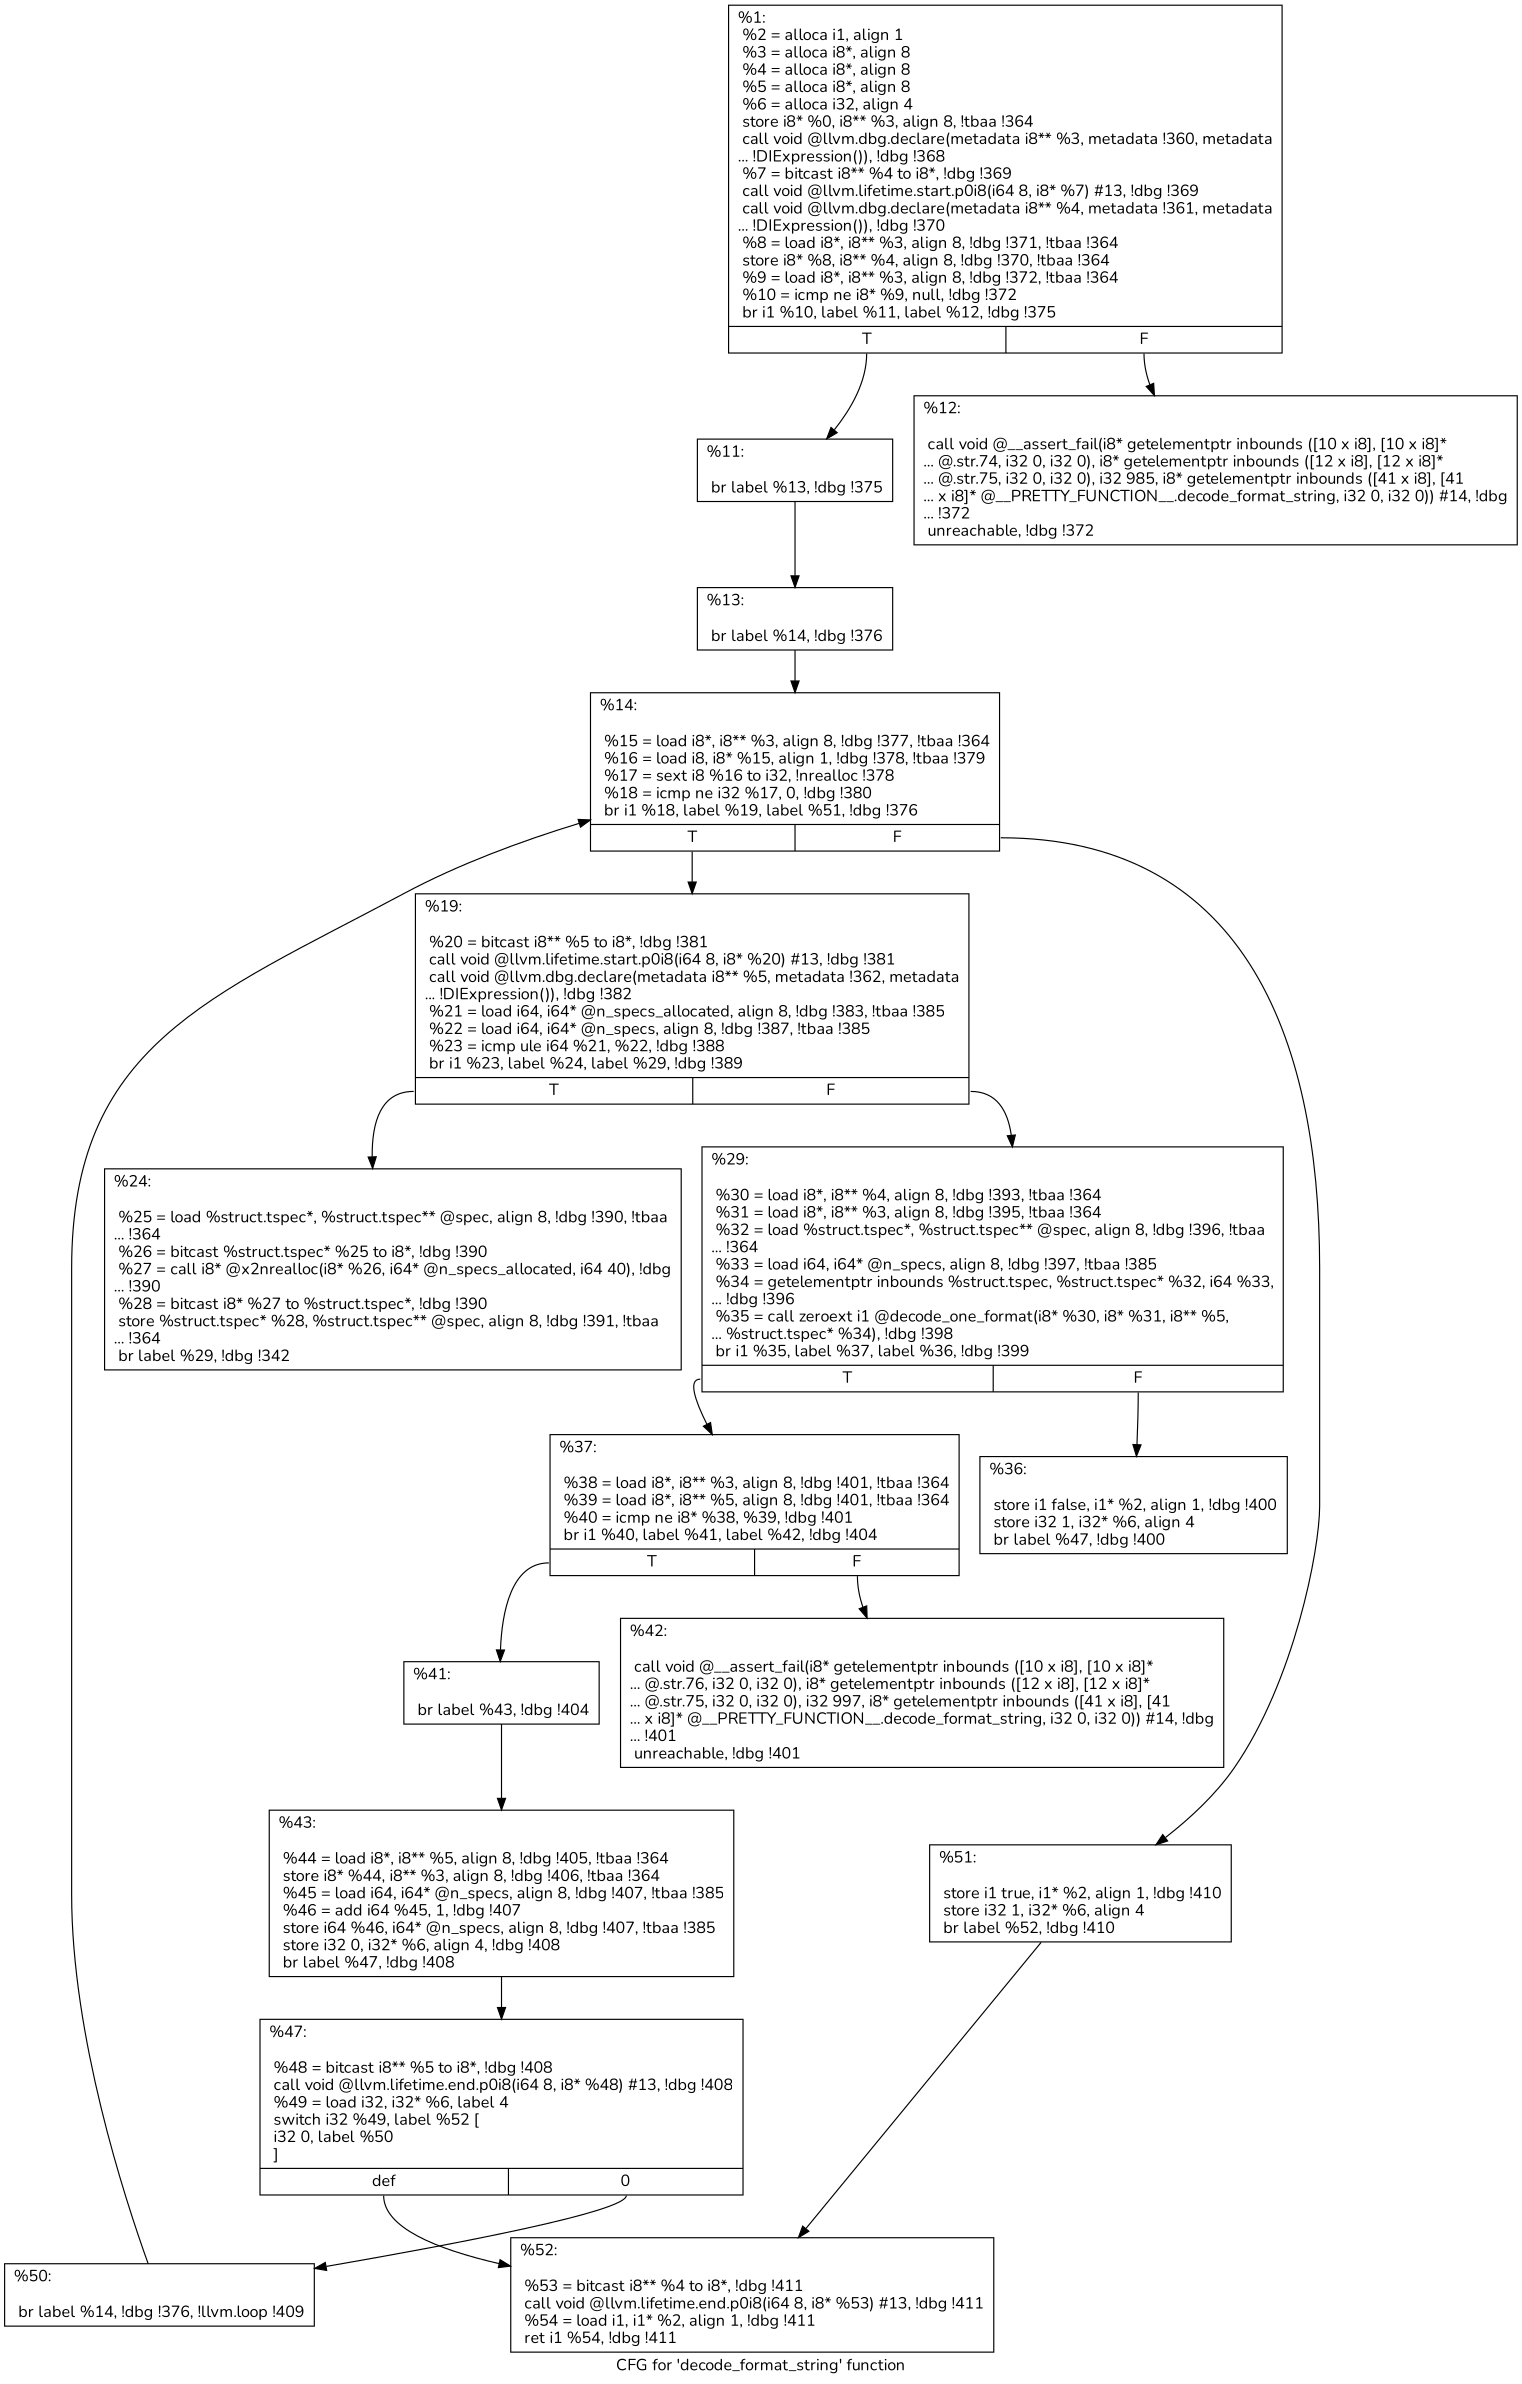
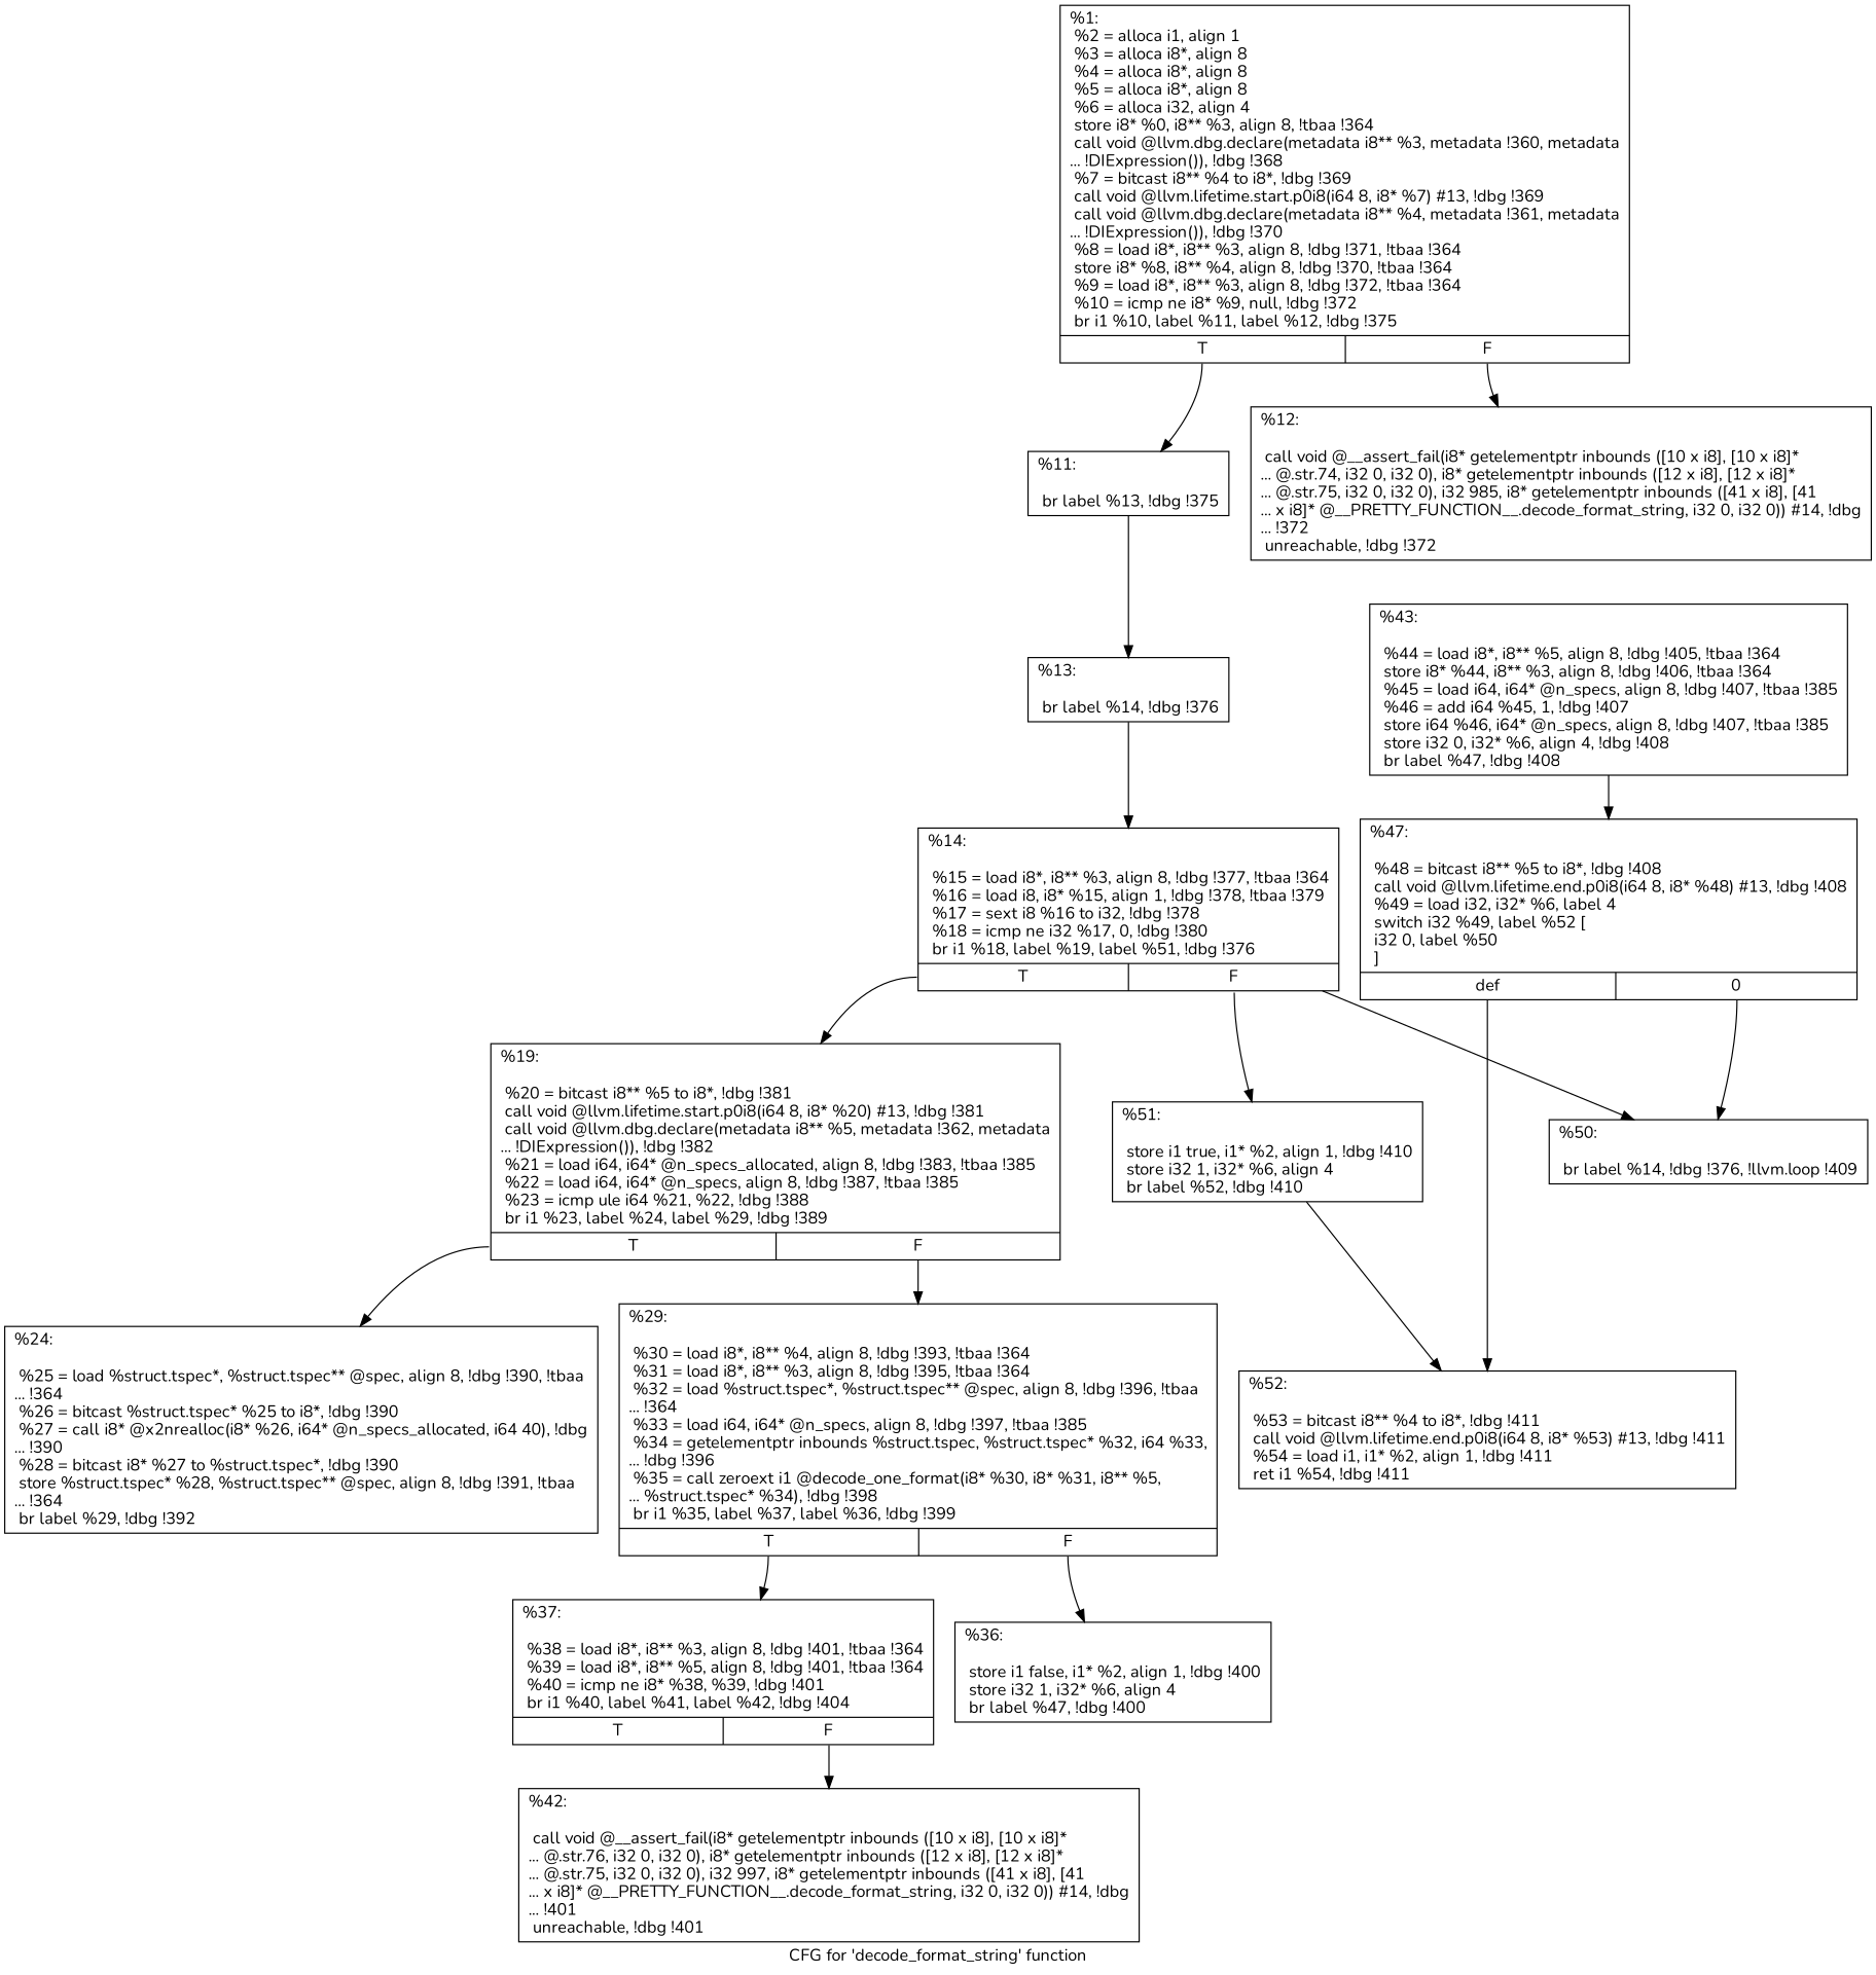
  digraph {
    fontname=Nunito
    label="CFG for 'decode_format_string' function"
    node [fontname=Nunito shape=record]
    edge [fontname=Nunito]
    n1 [label="{%1:\l  %2 = alloca i1, align 1\l  %3 = alloca i8*, align 8\l  %4 = alloca i8*, align 8\l  %5 = alloca i8*, align 8\l  %6 = alloca i32, align 4\l  store i8* %0, i8** %3, align 8, !tbaa !364\l  call void @llvm.dbg.declare(metadata i8** %3, metadata !360, metadata\l... !DIExpression()), !dbg !368\l  %7 = bitcast i8** %4 to i8*, !dbg !369\l  call void @llvm.lifetime.start.p0i8(i64 8, i8* %7) #13, !dbg !369\l  call void @llvm.dbg.declare(metadata i8** %4, metadata !361, metadata\l... !DIExpression()), !dbg !370\l  %8 = load i8*, i8** %3, align 8, !dbg !371, !tbaa !364\l  store i8* %8, i8** %4, align 8, !dbg !370, !tbaa !364\l  %9 = load i8*, i8** %3, align 8, !dbg !372, !tbaa !364\l  %10 = icmp ne i8* %9, null, !dbg !372\l  br i1 %10, label %11, label %12, !dbg !375\l|{<s0>T|<s1>F}}"]
    n2 [label="{%11:\l\l  br label %13, !dbg !375\l}"]
    n3 [label="{%12:\l\l  call void @__assert_fail(i8* getelementptr inbounds ([10 x i8], [10 x i8]*\l... @.str.74, i32 0, i32 0), i8* getelementptr inbounds ([12 x i8], [12 x i8]*\l... @.str.75, i32 0, i32 0), i32 985, i8* getelementptr inbounds ([41 x i8], [41\l... x i8]* @__PRETTY_FUNCTION__.decode_format_string, i32 0, i32 0)) #14, !dbg\l... !372\l  unreachable, !dbg !372\l}"]
    n4 [label="{%13:\l\l  br label %14, !dbg !376\l}"]
-   n5 [label="{%14:\l\l  %15 = load i8*, i8** %3, align 8, !dbg !377, !tbaa !364\l  %16 = load i8, i8* %15, align 1, !dbg !378, !tbaa !379\l  %17 = sext i8 %16 to i32, !nrealloc !378\l  %18 = icmp ne i32 %17, 0, !dbg !380\l  br i1 %18, label %19, label %51, !dbg !376\l|{<s0>T|<s1>F}}"]
+   n5 [label="{%14:\l\l  %15 = load i8*, i8** %3, align 8, !dbg !377, !tbaa !364\l  %16 = load i8, i8* %15, align 1, !dbg !378, !tbaa !379\l  %17 = sext i8 %16 to i32, !dbg !378\l  %18 = icmp ne i32 %17, 0, !dbg !380\l  br i1 %18, label %19, label %51, !dbg !376\l|{<s0>T|<s1>F}}"]
    n6 [label="{%19:\l\l  %20 = bitcast i8** %5 to i8*, !dbg !381\l  call void @llvm.lifetime.start.p0i8(i64 8, i8* %20) #13, !dbg !381\l  call void @llvm.dbg.declare(metadata i8** %5, metadata !362, metadata\l... !DIExpression()), !dbg !382\l  %21 = load i64, i64* @n_specs_allocated, align 8, !dbg !383, !tbaa !385\l  %22 = load i64, i64* @n_specs, align 8, !dbg !387, !tbaa !385\l  %23 = icmp ule i64 %21, %22, !dbg !388\l  br i1 %23, label %24, label %29, !dbg !389\l|{<s0>T|<s1>F}}"]
    n7 [label="{%51:\l\l  store i1 true, i1* %2, align 1, !dbg !410\l  store i32 1, i32* %6, align 4\l  br label %52, !dbg !410\l}"]
-   n8 [label="{%24:\l\l  %25 = load %struct.tspec*, %struct.tspec** @spec, align 8, !dbg !390, !tbaa\l... !364\l  %26 = bitcast %struct.tspec* %25 to i8*, !dbg !390\l  %27 = call i8* @x2nrealloc(i8* %26, i64* @n_specs_allocated, i64 40), !dbg\l... !390\l  %28 = bitcast i8* %27 to %struct.tspec*, !dbg !390\l  store %struct.tspec* %28, %struct.tspec** @spec, align 8, !dbg !391, !tbaa\l... !364\l  br label %29, !dbg !342\l}"]
+   n8 [label="{%24:\l\l  %25 = load %struct.tspec*, %struct.tspec** @spec, align 8, !dbg !390, !tbaa\l... !364\l  %26 = bitcast %struct.tspec* %25 to i8*, !dbg !390\l  %27 = call i8* @x2nrealloc(i8* %26, i64* @n_specs_allocated, i64 40), !dbg\l... !390\l  %28 = bitcast i8* %27 to %struct.tspec*, !dbg !390\l  store %struct.tspec* %28, %struct.tspec** @spec, align 8, !dbg !391, !tbaa\l... !364\l  br label %29, !dbg !392\l}"]
    n9 [label="{%29:\l\l  %30 = load i8*, i8** %4, align 8, !dbg !393, !tbaa !364\l  %31 = load i8*, i8** %3, align 8, !dbg !395, !tbaa !364\l  %32 = load %struct.tspec*, %struct.tspec** @spec, align 8, !dbg !396, !tbaa\l... !364\l  %33 = load i64, i64* @n_specs, align 8, !dbg !397, !tbaa !385\l  %34 = getelementptr inbounds %struct.tspec, %struct.tspec* %32, i64 %33,\l... !dbg !396\l  %35 = call zeroext i1 @decode_one_format(i8* %30, i8* %31, i8** %5,\l... %struct.tspec* %34), !dbg !398\l  br i1 %35, label %37, label %36, !dbg !399\l|{<s0>T|<s1>F}}"]
    n10 [label="{%52:\l\l  %53 = bitcast i8** %4 to i8*, !dbg !411\l  call void @llvm.lifetime.end.p0i8(i64 8, i8* %53) #13, !dbg !411\l  %54 = load i1, i1* %2, align 1, !dbg !411\l  ret i1 %54, !dbg !411\l}"]
    n11 [label="{%37:\l\l  %38 = load i8*, i8** %3, align 8, !dbg !401, !tbaa !364\l  %39 = load i8*, i8** %5, align 8, !dbg !401, !tbaa !364\l  %40 = icmp ne i8* %38, %39, !dbg !401\l  br i1 %40, label %41, label %42, !dbg !404\l|{<s0>T|<s1>F}}"]
    n12 [label="{%36:\l\l  store i1 false, i1* %2, align 1, !dbg !400\l  store i32 1, i32* %6, align 4\l  br label %47, !dbg !400\l}"]
-   n13 [label="{%41:\l\l  br label %43, !dbg !404\l}"]
    n14 [label="{%42:\l\l  call void @__assert_fail(i8* getelementptr inbounds ([10 x i8], [10 x i8]*\l... @.str.76, i32 0, i32 0), i8* getelementptr inbounds ([12 x i8], [12 x i8]*\l... @.str.75, i32 0, i32 0), i32 997, i8* getelementptr inbounds ([41 x i8], [41\l... x i8]* @__PRETTY_FUNCTION__.decode_format_string, i32 0, i32 0)) #14, !dbg\l... !401\l  unreachable, !dbg !401\l}"]
    n15 [label="{%43:\l\l  %44 = load i8*, i8** %5, align 8, !dbg !405, !tbaa !364\l  store i8* %44, i8** %3, align 8, !dbg !406, !tbaa !364\l  %45 = load i64, i64* @n_specs, align 8, !dbg !407, !tbaa !385\l  %46 = add i64 %45, 1, !dbg !407\l  store i64 %46, i64* @n_specs, align 8, !dbg !407, !tbaa !385\l  store i32 0, i32* %6, align 4, !dbg !408\l  br label %47, !dbg !408\l}"]
    n16 [label="{%47:\l\l  %48 = bitcast i8** %5 to i8*, !dbg !408\l  call void @llvm.lifetime.end.p0i8(i64 8, i8* %48) #13, !dbg !408\l  %49 = load i32, i32* %6, label 4\l  switch i32 %49, label %52 [\l    i32 0, label %50\l  ]\l|{<s0>def|<s1>0}}"]
    n17 [label="{%50:\l\l  br label %14, !dbg !376, !llvm.loop !409\l}"]
    n1 -> n2 [tailport=s0]
    n1 -> n3 [tailport=s1]
    n2 -> n4
    n4 -> n5
    n5 -> n6 [tailport=s0]
    n5 -> n7 [tailport=s1]
    n6 -> n8 [tailport=s0]
    n6 -> n9 [tailport=s1]
    n7 -> n10
    n9 -> n11 [tailport=s0]
    n9 -> n12 [tailport=s1]
-   n11 -> n13 [tailport=s0]
    n11 -> n14 [tailport=s1]
-   n13 -> n15
    n15 -> n16
    n16 -> n10 [tailport=s0]
    n16 -> n17 [tailport=s1]
-   n17 -> n5
+   n5 -> n17
  }
